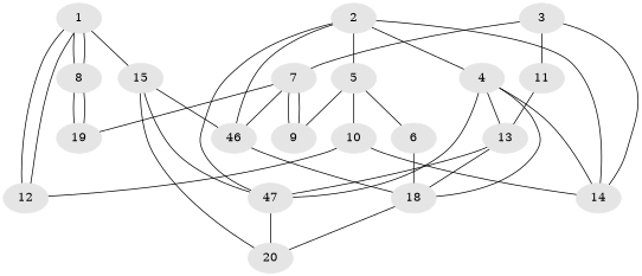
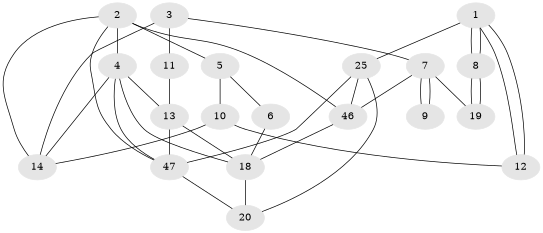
  graph {
    node [color=gray90 style=filled]
    1
    8
    12
-   15
+   15 [label=25]
    19
    n6 [label=46]
    n7 [label=47]
    20
    2
    4
    5
    14
    13
    18
    6
    9
    10
    3
    7
    11
    1 -- 8
    1 -- 8
    1 -- 12
    1 -- 12
    1 -- 15
    8 -- 19
    8 -- 19
    15 -- n6
    15 -- n7
    15 -- 20
    n6 -- 18
    n7 -- 20
    2 -- n6
    2 -- n7
    2 -- 4
    2 -- 5
    2 -- 14
    4 -- n7
    4 -- 14
    4 -- 13
    4 -- 18
    5 -- 6
-   5 -- 9
    5 -- 10
    13 -- n7
    13 -- 18
    18 -- 20
    6 -- 18
    10 -- 12
    10 -- 14
    3 -- 14
    3 -- 7
    3 -- 11
    7 -- 19
    7 -- n6
    7 -- 9
    7 -- 9
    11 -- 13
  }
